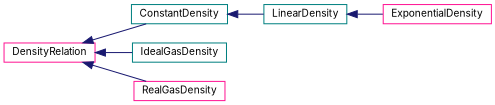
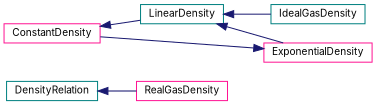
  digraph {
    fontname=Inter
    rankdir=LR
    node [color=deeppink fillcolor=white fontname=Inter fontsize=10 shape=record style=filled]
    edge [color=midnightblue dir=back fontname=Inter fontsize=10 labelfontname=Helvetica labelfontsize=10 style=solid]
-   n1 [height=0.2 label=DensityRelation width=0.4]
-   n2 [color=teal height=0.2 label=ConstantDensity width=0.4]
+   n1 [color=teal height=0.2 label=DensityRelation width=0.4]
+   n2 [height=0.2 label=ConstantDensity width=0.4]
    n3 [color=teal height=0.2 label=IdealGasDensity width=0.4]
    n4 [height=0.2 label=RealGasDensity width=0.4]
    n5 [color=teal height=0.2 label=LinearDensity width=0.4]
    n6 [height=0.2 label=ExponentialDensity width=0.4]
-   n1 -> n2
-   n1 -> n3
+   n6 -> n2
+   n5 -> n3
    n1 -> n4
    n2 -> n5
    n5 -> n6
  }
